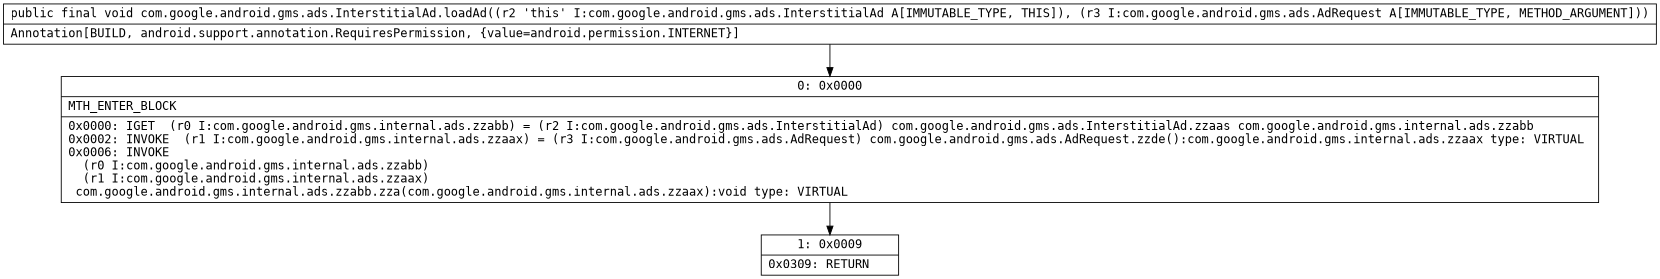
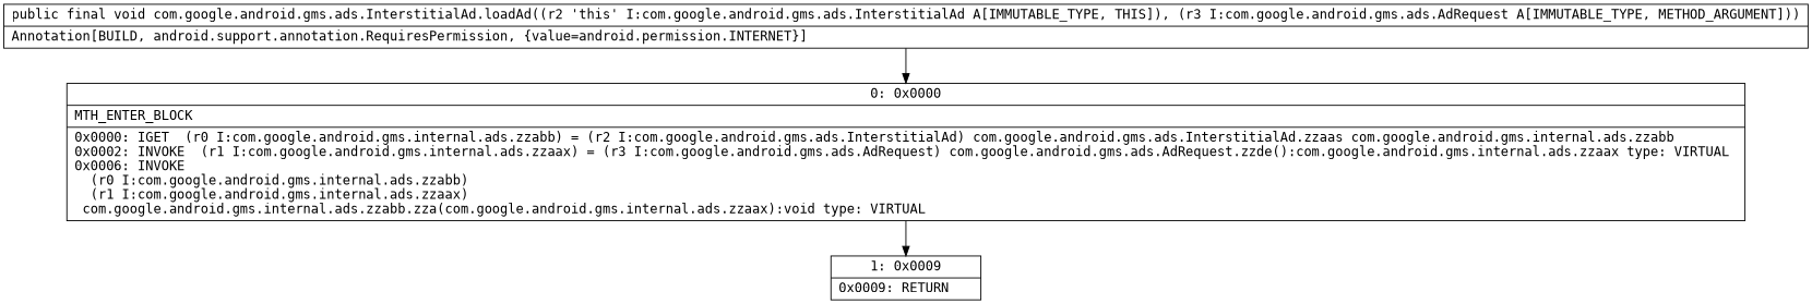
  digraph {
    fontname="DejaVu Sans Mono"
    node [shape=record fontname="DejaVu Sans Mono"]
    edge [fontname="DejaVu Sans Mono"]
    n1 [label="{0\:\ 0x0000|MTH_ENTER_BLOCK\l|0x0000: IGET  (r0 I:com.google.android.gms.internal.ads.zzabb) = (r2 I:com.google.android.gms.ads.InterstitialAd) com.google.android.gms.ads.InterstitialAd.zzaas com.google.android.gms.internal.ads.zzabb \l0x0002: INVOKE  (r1 I:com.google.android.gms.internal.ads.zzaax) = (r3 I:com.google.android.gms.ads.AdRequest) com.google.android.gms.ads.AdRequest.zzde():com.google.android.gms.internal.ads.zzaax type: VIRTUAL \l0x0006: INVOKE  \l  (r0 I:com.google.android.gms.internal.ads.zzabb)\l  (r1 I:com.google.android.gms.internal.ads.zzaax)\l com.google.android.gms.internal.ads.zzabb.zza(com.google.android.gms.internal.ads.zzaax):void type: VIRTUAL \l}"]
-   n2 [label="{1\:\ 0x0009|0x0309: RETURN   \l}"]
+   n2 [label="{1\:\ 0x0009|0x0009: RETURN   \l}"]
    n3 [label="{public final void com.google.android.gms.ads.InterstitialAd.loadAd((r2 'this' I:com.google.android.gms.ads.InterstitialAd A[IMMUTABLE_TYPE, THIS]), (r3 I:com.google.android.gms.ads.AdRequest A[IMMUTABLE_TYPE, METHOD_ARGUMENT]))  | Annotation[BUILD, android.support.annotation.RequiresPermission, \{value=android.permission.INTERNET\}]\l}"]
    n1 -> n2
    n3 -> n1
  }
